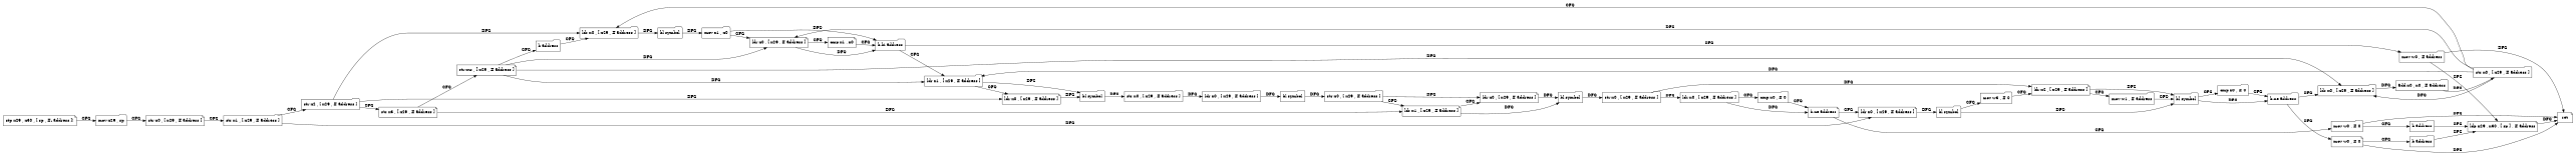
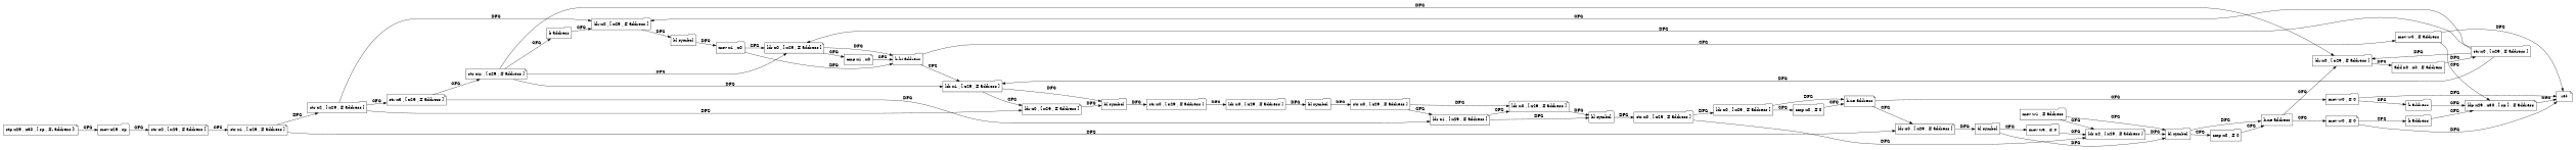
  digraph {
    rankdir=LR
    node [shape=folder]
    n1 [label="stp x29 , x30 , [ sp , #- address ]!" shape=note]
    n2 [label="mov x29 , sp"]
    n3 [label="str x0 , [ x29 , # address ]" shape=note]
-   n4 [label="str x1 , [ x29 , # address ]"]
+   n4 [label="str x1 , [ x29 , # address ]" shape=note]
    n5 [label="str x2 , [ x29 , # address ]"]
    n6 [label="ldr x0 , [ x29 , # address ]" shape=note]
    n7 [label="str x3 , [ x29 , # address ]" shape=note]
    n8 [label="ldr x0 , [ x29 , # address ]"]
    n9 [label="ldr x0 , [ x29 , # address ]" shape=note]
    n10 [label="bl symbol"]
    n11 [label="str xzr , [ x29 , # address ]" shape=note]
    n12 [label="ldr x1 , [ x29 , # address ]" shape=note]
    n13 [label="bl symbol"]
    n14 [label="bl symbol"]
    n15 [label="b address"]
    n16 [label="ldr x0 , [ x29 , # address ]" shape=note]
    n17 [label="ldr x1 , [ x29 , # address ]"]
    n18 [label="ldr x0 , [ x29 , # address ]"]
    n19 [label="ldr x0 , [ x29 , # address ]" shape=note]
    n20 [label="bl symbol"]
    n21 [label="b.hi address"]
    n22 [label="cmp x1 , x0" shape=note]
    n23 [label="add x0 , x0 , # address"]
    n24 [label="mov x1 , x0"]
    n25 [label="mov w0 , # address"]
    n26 [label="ldp x29 , x30 , [ sp ] , # address" shape=note]
    n27 [label=ret shape=note]
    n28 [label="str x0 , [ x29 , # address ]"]
    n29 [label="ldr x0 , [ x29 , # address ]"]
    n30 [label="bl symbol"]
    n31 [label="str x0 , [ x29 , # address ]"]
    n32 [label="str x0 , [ x29 , # address ]"]
    n33 [label="ldr x0 , [ x29 , # address ]"]
    n34 [label="ldr x2 , [ x29 , # address ]" shape=note]
    n35 [label="cmp x0 , # 0"]
    n36 [label="b.ne address" shape=note]
    n37 [label="bl symbol"]
    n38 [label="mov w1 , # address"]
    n39 [label="mov w0 , # 0"]
    n40 [label="b address"]
    n41 [label="mov w3 , # 0"]
    n42 [label="cmp x0 , # 0"]
    n43 [label="b.ne address"]
    n44 [label="mov w0 , # 0" shape=note]
    n45 [label="b address"]
    n46 [label="str x0 , [ x29 , # address ]"]
    n1 -> n2 [label=CFG]
    n2 -> n3 [label=CFG]
    n3 -> n4 [label=CFG]
-   n4 -> n5 [label=CFG]
+   n4 -> n5 [label=DFG]
    n4 -> n6 [label=DFG]
    n5 -> n7 [label=CFG]
    n5 -> n8 [label=DFG]
    n5 -> n9 [label=DFG]
    n6 -> n10 [label=DFG]
    n7 -> n11 [label=CFG]
    n7 -> n12 [label=DFG]
    n8 -> n13 [label=DFG]
    n9 -> n14 [label=DFG]
    n10 -> n37 [label=DFG]
    n10 -> n41 [label=CFG]
    n11 -> n15 [label=CFG]
    n11 -> n16 [label=DFG]
    n11 -> n17 [label=DFG]
    n11 -> n18 [label=DFG]
    n12 -> n19 [label=CFG]
    n12 -> n20 [label=DFG]
    n13 -> n24 [label=DFG]
    n14 -> n28 [label=DFG]
    n15 -> n8 [label=CFG]
    n16 -> n21 [label=DFG]
    n16 -> n22 [label=CFG]
    n17 -> n9 [label=CFG]
    n17 -> n14 [label=DFG]
    n18 -> n23 [label=DFG]
    n19 -> n20 [label=DFG]
    n20 -> n32 [label=DFG]
    n21 -> n17 [label=CFG]
    n21 -> n25 [label=CFG]
    n22 -> n21 [label=CFG]
    n23 -> n46 [label=DFG]
    n24 -> n16 [label=CFG]
    n24 -> n21 [label=DFG]
    n25 -> n26 [label=CFG]
    n25 -> n27 [label=DFG]
    n26 -> n27 [label=DFG]
    n28 -> n29 [label=DFG]
    n29 -> n30 [label=DFG]
    n30 -> n31 [label=DFG]
    n31 -> n12 [label=CFG]
    n31 -> n19 [label=DFG]
    n32 -> n33 [label=DFG]
    n32 -> n34 [label=DFG]
    n33 -> n35 [label=CFG]
    n33 -> n36 [label=DFG]
    n34 -> n37 [label=DFG]
-   n34 -> n38 [label=CFG]
+   n38 -> n34 [label=CFG]
    n35 -> n36 [label=CFG]
    n36 -> n6 [label=CFG]
    n36 -> n39 [label=CFG]
    n37 -> n42 [label=CFG]
    n37 -> n43 [label=DFG]
    n38 -> n37 [label=CFG]
    n39 -> n27 [label=DFG]
    n39 -> n40 [label=CFG]
    n40 -> n26 [label=CFG]
    n41 -> n34 [label=CFG]
    n42 -> n43 [label=CFG]
    n43 -> n18 [label=CFG]
    n43 -> n44 [label=CFG]
    n44 -> n27 [label=DFG]
    n44 -> n45 [label=CFG]
    n45 -> n26 [label=CFG]
    n46 -> n8 [label=CFG]
    n46 -> n16 [label=DFG]
    n46 -> n17 [label=DFG]
    n46 -> n18 [label=DFG]
  }
